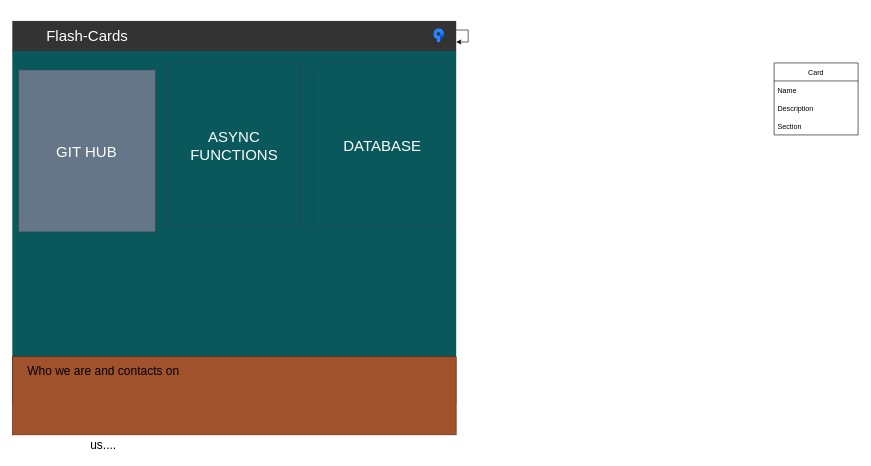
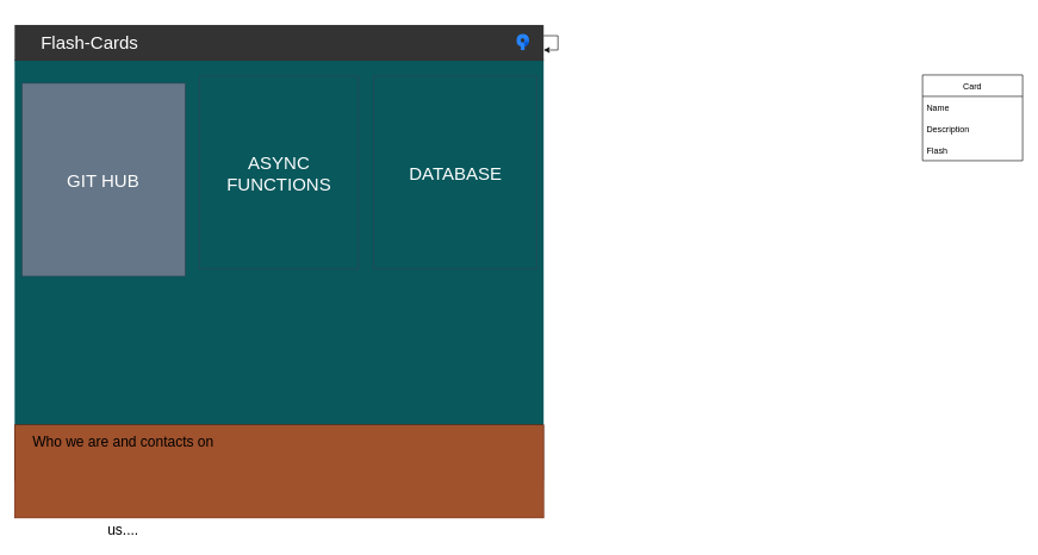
  <mxCell id="0" style=";html=1;" />
  <mxCell id="1" style=";html=1;" parent="0" />
  <mxCell id="2" value="" style="group" vertex="1" connectable="0" parent="1"><mxGeometry x="20" y="20" width="740" height="690" as="geometry" /></mxCell>
  <mxCell id="3" value="" style="whiteSpace=wrap;html=1;rounded=0;shadow=0;dashed=0;strokeColor=none;strokeWidth=4;fillColor=#08585C;gradientColor=none;fontFamily=Helvetica;fontSize=100;fontColor=#FFFFFF;align=center;" parent="2" vertex="1"><mxGeometry y="48.821" width="740" height="589.104" as="geometry" /></mxCell>
  <mxCell id="4" value="&lt;blockquote style=&quot;margin: 0 0 0 40px ; border: none ; padding: 0px&quot;&gt;&lt;br&gt;&lt;/blockquote&gt;" style="whiteSpace=wrap;html=1;rounded=0;shadow=0;dashed=0;strokeColor=none;strokeWidth=4;fillColor=#333333;gradientColor=none;fontFamily=Helvetica;fontSize=100;fontColor=#FFFFFF;align=left;" parent="2" vertex="1"><mxGeometry width="740" height="50.182" as="geometry" /></mxCell>
  <mxCell id="5" value="&lt;font style=&quot;font-size: 25px&quot;&gt;GIT HUB&lt;/font&gt;" style="rounded=0;whiteSpace=wrap;html=1;fillColor=#647687;strokeColor=#314354;fontColor=#ffffff;" parent="2" vertex="1"><mxGeometry x="10.417" y="81.604" width="228.167" height="270.142" as="geometry" /></mxCell>
  <mxCell id="6" value="&lt;font style=&quot;font-size: 25px&quot;&gt;ASYNC FUNCTIONS&lt;/font&gt;" style="rounded=0;whiteSpace=wrap;html=1;fillColor=#08585c;strokeColor=#314354;fontColor=#ffffff;" parent="2" vertex="1"><mxGeometry x="259.0" y="71.604" width="222" height="270.142" as="geometry" /></mxCell>
  <mxCell id="7" value="&lt;font style=&quot;font-size: 25px&quot;&gt;DATABASE&lt;/font&gt;" style="rounded=0;whiteSpace=wrap;html=1;fillColor=#08585c;strokeColor=#314354;fontColor=#ffffff;" parent="2" vertex="1"><mxGeometry x="502.583" y="71.604" width="228.167" height="270.142" as="geometry" /></mxCell>
  <mxCell id="8" value="" style="image;image=img/lib/atlassian/Sourcetree_Logo.svg;fontSize=102;" parent="2" vertex="1"><mxGeometry x="702.383" y="12.856" width="17.575" height="23.108" as="geometry" /></mxCell>
  <mxCell id="9" value="" style="rounded=0;whiteSpace=wrap;html=1;fontSize=102;fillColor=#a0522d;fontColor=#ffffff;strokeColor=#6D1F00;" parent="2" vertex="1"><mxGeometry y="559.811" width="740" height="130.189" as="geometry" /></mxCell>
  <mxCell id="10" value="&lt;font style=&quot;font-size: 20px&quot;&gt;Who we are and contacts on us....&lt;/font&gt;" style="text;html=1;strokeColor=none;fillColor=none;align=center;verticalAlign=middle;whiteSpace=wrap;rounded=0;fontSize=102;" parent="2" vertex="1"><mxGeometry x="15.417" y="589.104" width="274.417" height="55.33" as="geometry" /></mxCell>
  <mxCell id="11" style="edgeStyle=orthogonalEdgeStyle;rounded=0;orthogonalLoop=1;jettySize=auto;html=1;fontSize=25;" edge="1" parent="2" source="4" target="4"><mxGeometry relative="1" as="geometry" /></mxCell>
  <mxCell id="12" style="edgeStyle=orthogonalEdgeStyle;rounded=0;orthogonalLoop=1;jettySize=auto;html=1;exitX=0.5;exitY=1;exitDx=0;exitDy=0;fontSize=25;" edge="1" parent="2" source="4" target="4"><mxGeometry relative="1" as="geometry" /></mxCell>
- <mxCell id="13" value="&lt;font color=&quot;#ffffff&quot;&gt;Flash-Cards&lt;/font&gt;" style="text;html=1;align=center;verticalAlign=middle;whiteSpace=wrap;rounded=0;fontSize=25;" vertex="1" parent="2"><mxGeometry x="30" y="9.41" width="190" height="30" as="geometry" /></mxCell>
+ <mxCell id="13" value="&lt;font color=&quot;#ffffff&quot;&gt;Flash-Cards&lt;/font&gt;" style="text;html=1;align=center;verticalAlign=middle;whiteSpace=wrap;rounded=0;fontSize=25;" vertex="1" parent="2"><mxGeometry x="10" y="9.41" width="190" height="30" as="geometry" /></mxCell>
  <mxCell id="14" value="Card" style="swimlane;fontStyle=0;childLayout=stackLayout;horizontal=1;startSize=30;horizontalStack=0;resizeParent=1;resizeParentMax=0;resizeLast=0;collapsible=1;marginBottom=0;" vertex="1" parent="1"><mxGeometry x="1290" y="90" width="140" height="120" as="geometry" /></mxCell>
  <mxCell id="15" value="Name" style="text;strokeColor=none;fillColor=none;align=left;verticalAlign=middle;spacingLeft=4;spacingRight=4;overflow=hidden;points=[[0,0.5],[1,0.5]];portConstraint=eastwest;rotatable=0;" vertex="1" parent="14"><mxGeometry y="30" width="140" height="30" as="geometry" /></mxCell>
  <mxCell id="16" value="Description" style="text;strokeColor=none;fillColor=none;align=left;verticalAlign=middle;spacingLeft=4;spacingRight=4;overflow=hidden;points=[[0,0.5],[1,0.5]];portConstraint=eastwest;rotatable=0;" vertex="1" parent="14"><mxGeometry y="60" width="140" height="30" as="geometry" /></mxCell>
- <mxCell id="17" value="Section" style="text;strokeColor=none;fillColor=none;align=left;verticalAlign=middle;spacingLeft=4;spacingRight=4;overflow=hidden;points=[[0,0.5],[1,0.5]];portConstraint=eastwest;rotatable=0;" vertex="1" parent="14"><mxGeometry y="90" width="140" height="30" as="geometry" /></mxCell>
+ <mxCell id="17" value="Flash" style="text;strokeColor=none;fillColor=none;align=left;verticalAlign=middle;spacingLeft=4;spacingRight=4;overflow=hidden;points=[[0,0.5],[1,0.5]];portConstraint=eastwest;rotatable=0;" vertex="1" parent="14"><mxGeometry y="90" width="140" height="30" as="geometry" /></mxCell>
